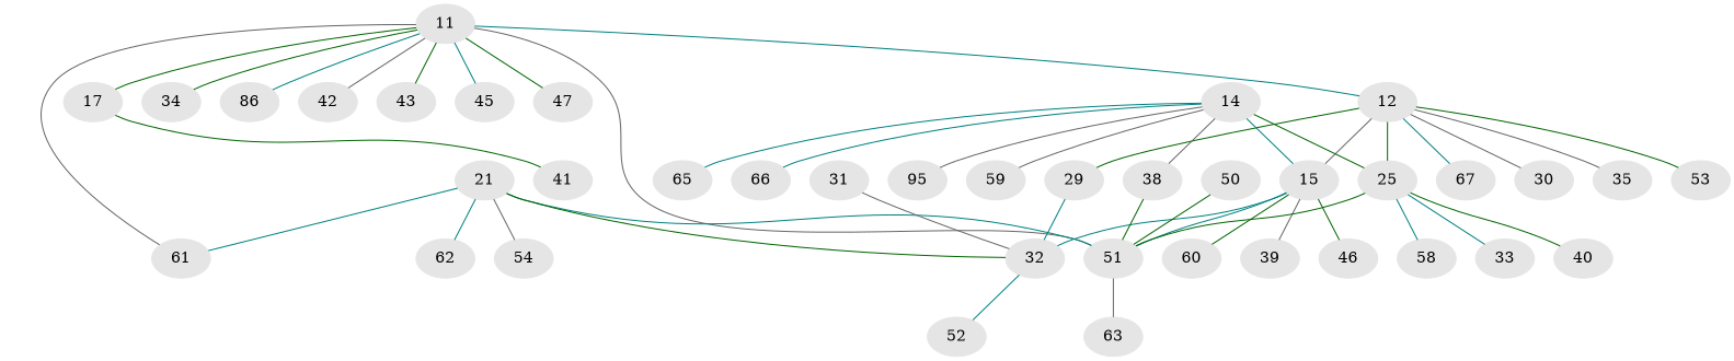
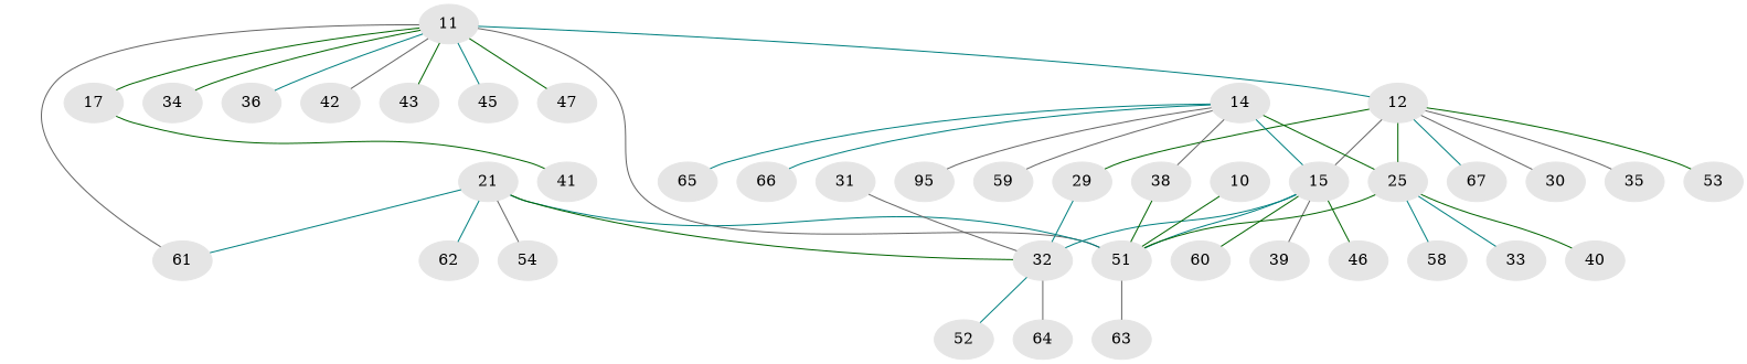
  graph {
    node [color=gray90 style=filled]
    edge [color=teal]
    11 [super="+10"]
    12
    17
    34
-   36 [super="+19" label=86]
+   36 [super="+19"]
    42
    43
    45
    47
    51 [super="+23+24"]
    61 [super="+26"]
    15 [super="+4"]
    25 [super="+2"]
    29
    30
    35
    53
    67
    41
    63
    32 [super="+6"]
    39 [super="+22"]
    46
    60 [super="+49"]
    33
    40
    58
    14 [super="+13+3"]
    38 [super="+20"]
    n30 [label=95]
    59
    65 [super="+18+27+28+37+56"]
    66
    52
+   64 [super="+48"]
    21 [super="+9"]
    54
    62 [super="+44+57"]
    31
-   50
+   50 [label=10]
    11 -- 12 [weight=2]
    11 -- 17 [color=darkgreen]
    11 -- 34 [color=darkgreen]
    11 -- 36
    11 -- 42 [color=gray40]
    11 -- 43 [color=darkgreen]
    11 -- 45
    11 -- 47 [color=darkgreen]
    11 -- 51 [color=gray40 weight=2]
    11 -- 61 [color=gray40]
    12 -- 15 [color=gray40 weight=2]
    12 -- 25 [color=darkgreen weight=2]
    12 -- 29 [color=darkgreen]
    12 -- 30 [color=gray40]
    12 -- 35 [color=gray40]
    12 -- 53 [color=darkgreen]
    12 -- 67
    17 -- 41 [color=darkgreen]
    51 -- 63 [color=gray40]
    15 -- 51 [weight=2]
    15 -- 32 [weight=2]
    15 -- 39 [color=gray40]
    15 -- 46 [color=darkgreen]
    15 -- 60 [color=darkgreen]
    25 -- 51 [color=darkgreen]
    25 -- 33
    25 -- 40 [color=darkgreen]
    25 -- 58
    29 -- 32
    32 -- 52
+   32 -- 64 [color=gray40]
    14 -- 15 [weight=3]
    14 -- 25 [color=darkgreen weight=2]
    14 -- 38 [color=gray40]
    14 -- n30 [color=gray40]
    14 -- 59 [color=gray40]
    14 -- 65
    14 -- 66
    38 -- 51 [color=darkgreen]
    21 -- 51 [weight=2]
    21 -- 61
    21 -- 32 [color=darkgreen]
    21 -- 54 [color=gray40]
    21 -- 62
    31 -- 32 [color=gray40]
    50 -- 51 [color=darkgreen]
  }
